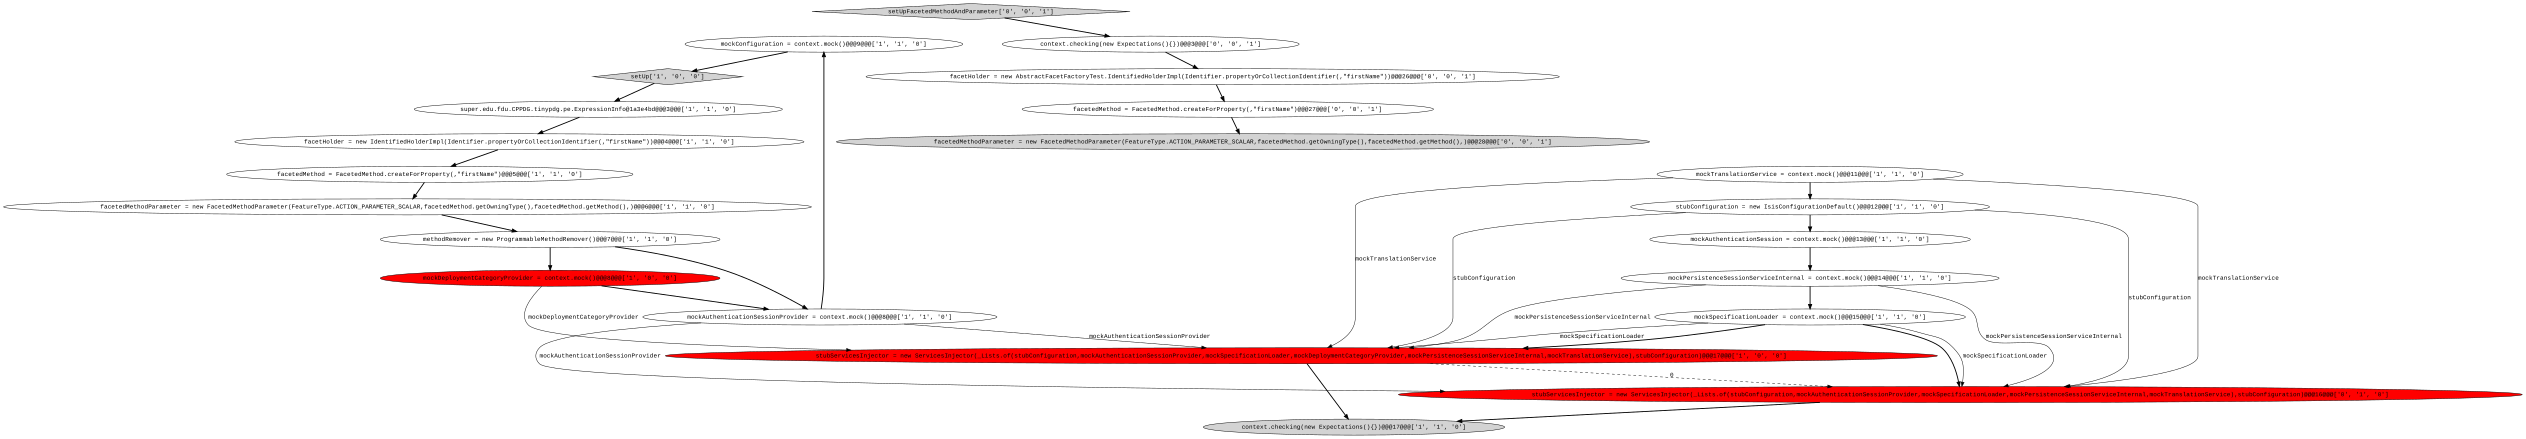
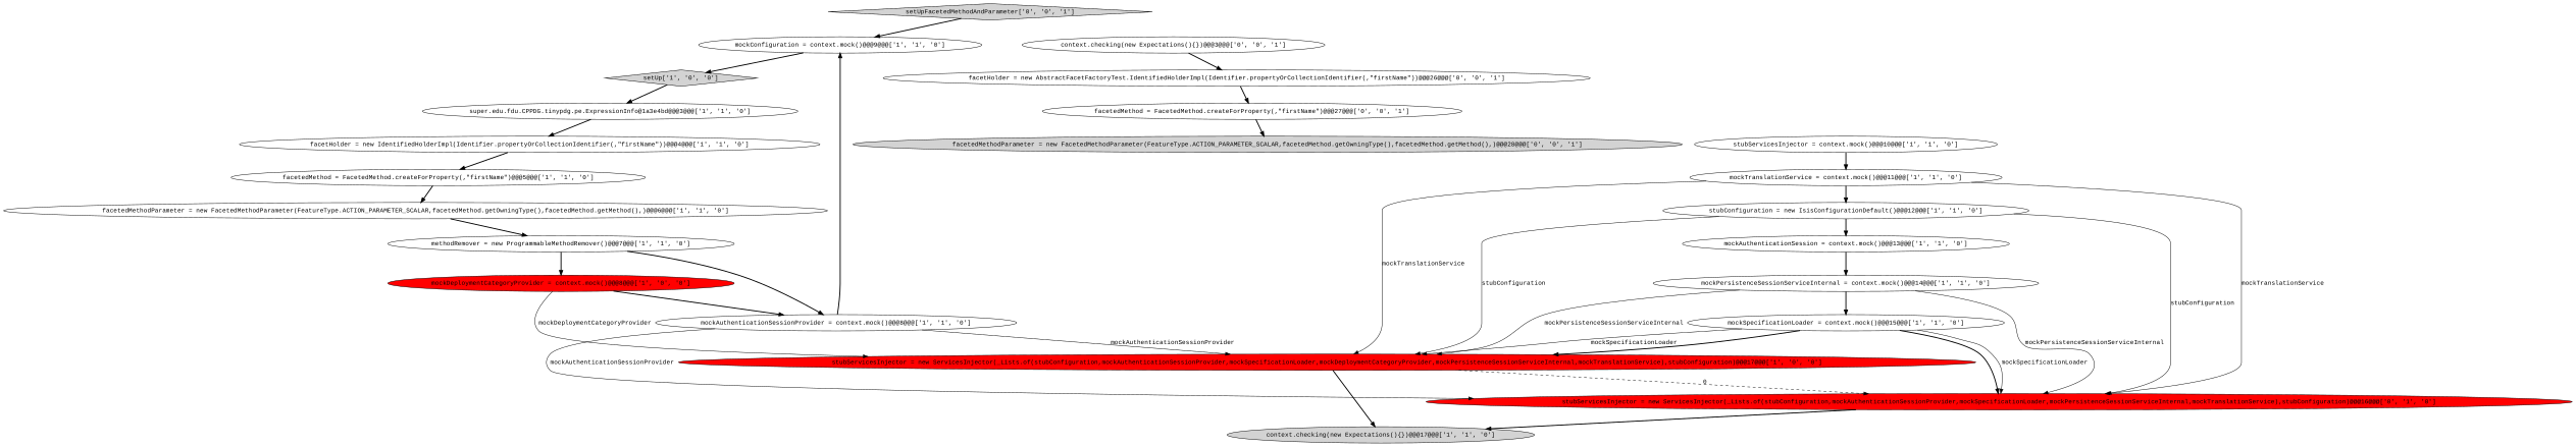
  digraph {
    fontname="Liberation Mono"
    node [fillcolor=white fontname="Liberation Mono" shape=ellipse style=filled]
    edge [fontname="Liberation Mono" style=bold]
    n1 [fillcolor=lightgray label="facetedMethodParameter = new FacetedMethodParameter(FeatureType.ACTION_PARAMETER_SCALAR,facetedMethod.getOwningType(),facetedMethod.getMethod(),)@@@28@@@['0', '0', '1']"]
    n2 [label="mockAuthenticationSession = context.mock()@@@13@@@['1', '1', '0']"]
    n3 [label="mockPersistenceSessionServiceInternal = context.mock()@@@14@@@['1', '1', '0']"]
    n4 [fillcolor=red label="stubServicesInjector = new ServicesInjector(_Lists.of(stubConfiguration,mockAuthenticationSessionProvider,mockSpecificationLoader,mockPersistenceSessionServiceInternal,mockTranslationService),stubConfiguration)@@@16@@@['0', '1', '0']"]
    n5 [fillcolor=red label="stubServicesInjector = new ServicesInjector(_Lists.of(stubConfiguration,mockAuthenticationSessionProvider,mockSpecificationLoader,mockDeploymentCategoryProvider,mockPersistenceSessionServiceInternal,mockTranslationService),stubConfiguration)@@@17@@@['1', '0', '0']"]
    n6 [label="mockSpecificationLoader = context.mock()@@@15@@@['1', '1', '0']"]
    n7 [label="mockAuthenticationSessionProvider = context.mock()@@@8@@@['1', '1', '0']"]
    n8 [label="mockConfiguration = context.mock()@@@9@@@['1', '1', '0']"]
    n9 [fillcolor=lightgray label="context.checking(new Expectations(){})@@@17@@@['1', '1', '0']"]
    n10 [fillcolor=lightgray label="setUp['1', '0', '0']" shape=diamond]
    n11 [label="facetHolder = new IdentifiedHolderImpl(Identifier.propertyOrCollectionIdentifier(,\"firstName\"))@@@4@@@['1', '1', '0']"]
    n12 [label="facetedMethod = FacetedMethod.createForProperty(,\"firstName\")@@@5@@@['1', '1', '0']"]
    n13 [label="facetedMethodParameter = new FacetedMethodParameter(FeatureType.ACTION_PARAMETER_SCALAR,facetedMethod.getOwningType(),facetedMethod.getMethod(),)@@@6@@@['1', '1', '0']"]
    n14 [label="context.checking(new Expectations(){})@@@3@@@['0', '0', '1']"]
    n15 [label="facetHolder = new AbstractFacetFactoryTest.IdentifiedHolderImpl(Identifier.propertyOrCollectionIdentifier(,\"firstName\"))@@@26@@@['0', '0', '1']"]
    n16 [label="facetedMethod = FacetedMethod.createForProperty(,\"firstName\")@@@27@@@['0', '0', '1']"]
+   n17 [label="stubServicesInjector = context.mock()@@@10@@@['1', '1', '0']"]
    n18 [label="mockTranslationService = context.mock()@@@11@@@['1', '1', '0']"]
    n19 [label="stubConfiguration = new IsisConfigurationDefault()@@@12@@@['1', '1', '0']"]
    n20 [label="methodRemover = new ProgrammableMethodRemover()@@@7@@@['1', '1', '0']"]
    n21 [fillcolor=red label="mockDeploymentCategoryProvider = context.mock()@@@8@@@['1', '0', '0']"]
    n22 [label="super.edu.fdu.CPPDG.tinypdg.pe.ExpressionInfo@1a3e4bd@@@3@@@['1', '1', '0']"]
    n23 [fillcolor=lightgray label="setUpFacetedMethodAndParameter['0', '0', '1']" shape=diamond]
    n2 -> n3
    n3 -> n4 [label=mockPersistenceSessionServiceInternal style=solid]
    n3 -> n5 [label=mockPersistenceSessionServiceInternal style=solid]
    n3 -> n6
    n4 -> n9
    n5 -> n4 [label=0 style=dashed]
    n5 -> n9
    n6 -> n4
    n6 -> n4 [label=mockSpecificationLoader style=solid]
    n6 -> n5
    n6 -> n5 [label=mockSpecificationLoader style=solid]
    n7 -> n4 [label=mockAuthenticationSessionProvider style=solid]
    n7 -> n5 [label=mockAuthenticationSessionProvider style=solid]
    n7 -> n8
    n8 -> n10
    n10 -> n22
    n11 -> n12
    n12 -> n13
    n13 -> n20
    n14 -> n15
    n15 -> n16
    n16 -> n1
+   n17 -> n18
    n18 -> n4 [label=mockTranslationService style=solid]
    n18 -> n5 [label=mockTranslationService style=solid]
    n18 -> n19
    n19 -> n2
    n19 -> n4 [label=stubConfiguration style=solid]
    n19 -> n5 [label=stubConfiguration style=solid]
    n20 -> n7
    n20 -> n21
    n21 -> n5 [label=mockDeploymentCategoryProvider style=solid]
    n21 -> n7
    n22 -> n11
-   n23 -> n14
+   n23 -> n8
  }
